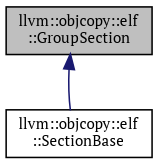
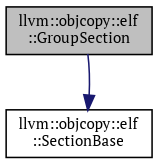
  digraph {
    fontname="PT Serif"
    node [color=black fontname="PT Serif" fontsize=10 shape=record]
    n1 [fillcolor=grey75 fontcolor=black height=0.2 label="llvm::objcopy::elf\l::GroupSection" style=filled width=0.4]
    n2 [height=0.2 label="llvm::objcopy::elf\l::SectionBase" width=0.4]
-   n1 -> n2 [color=midnightblue dir=back fontname="PT Serif" fontsize=10 labelfontname=Helvetica labelfontsize=10 style=solid]
+   n2 -> n1 [color=midnightblue dir=back fontname="PT Serif" fontsize=10 labelfontname=Helvetica labelfontsize=10 style=solid]
  }
